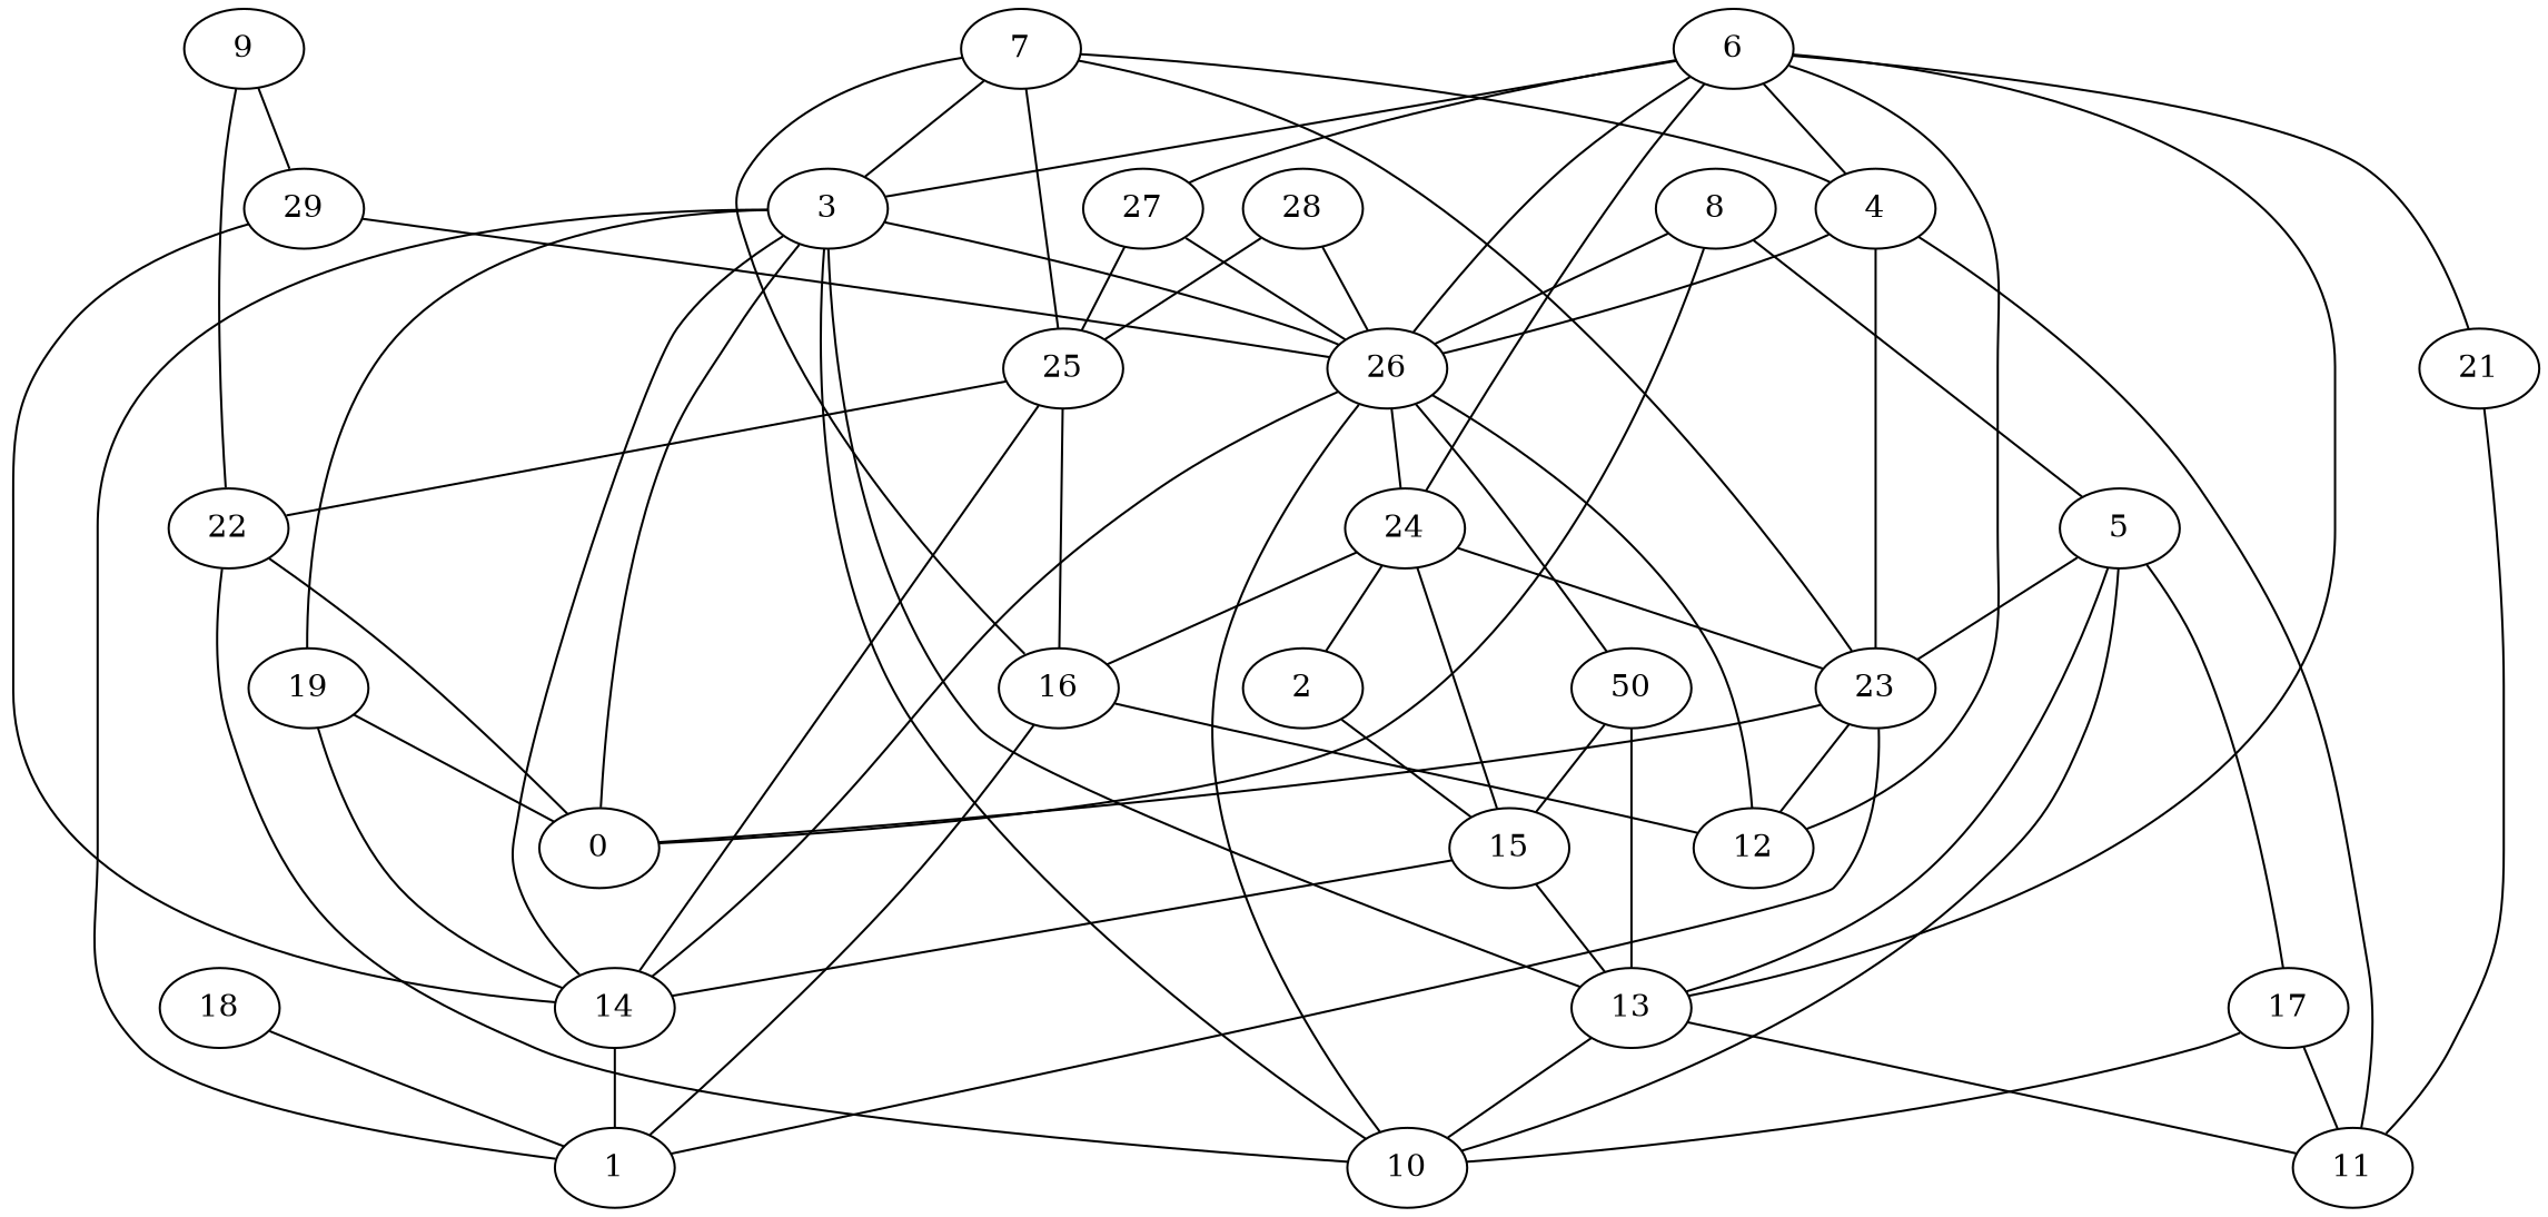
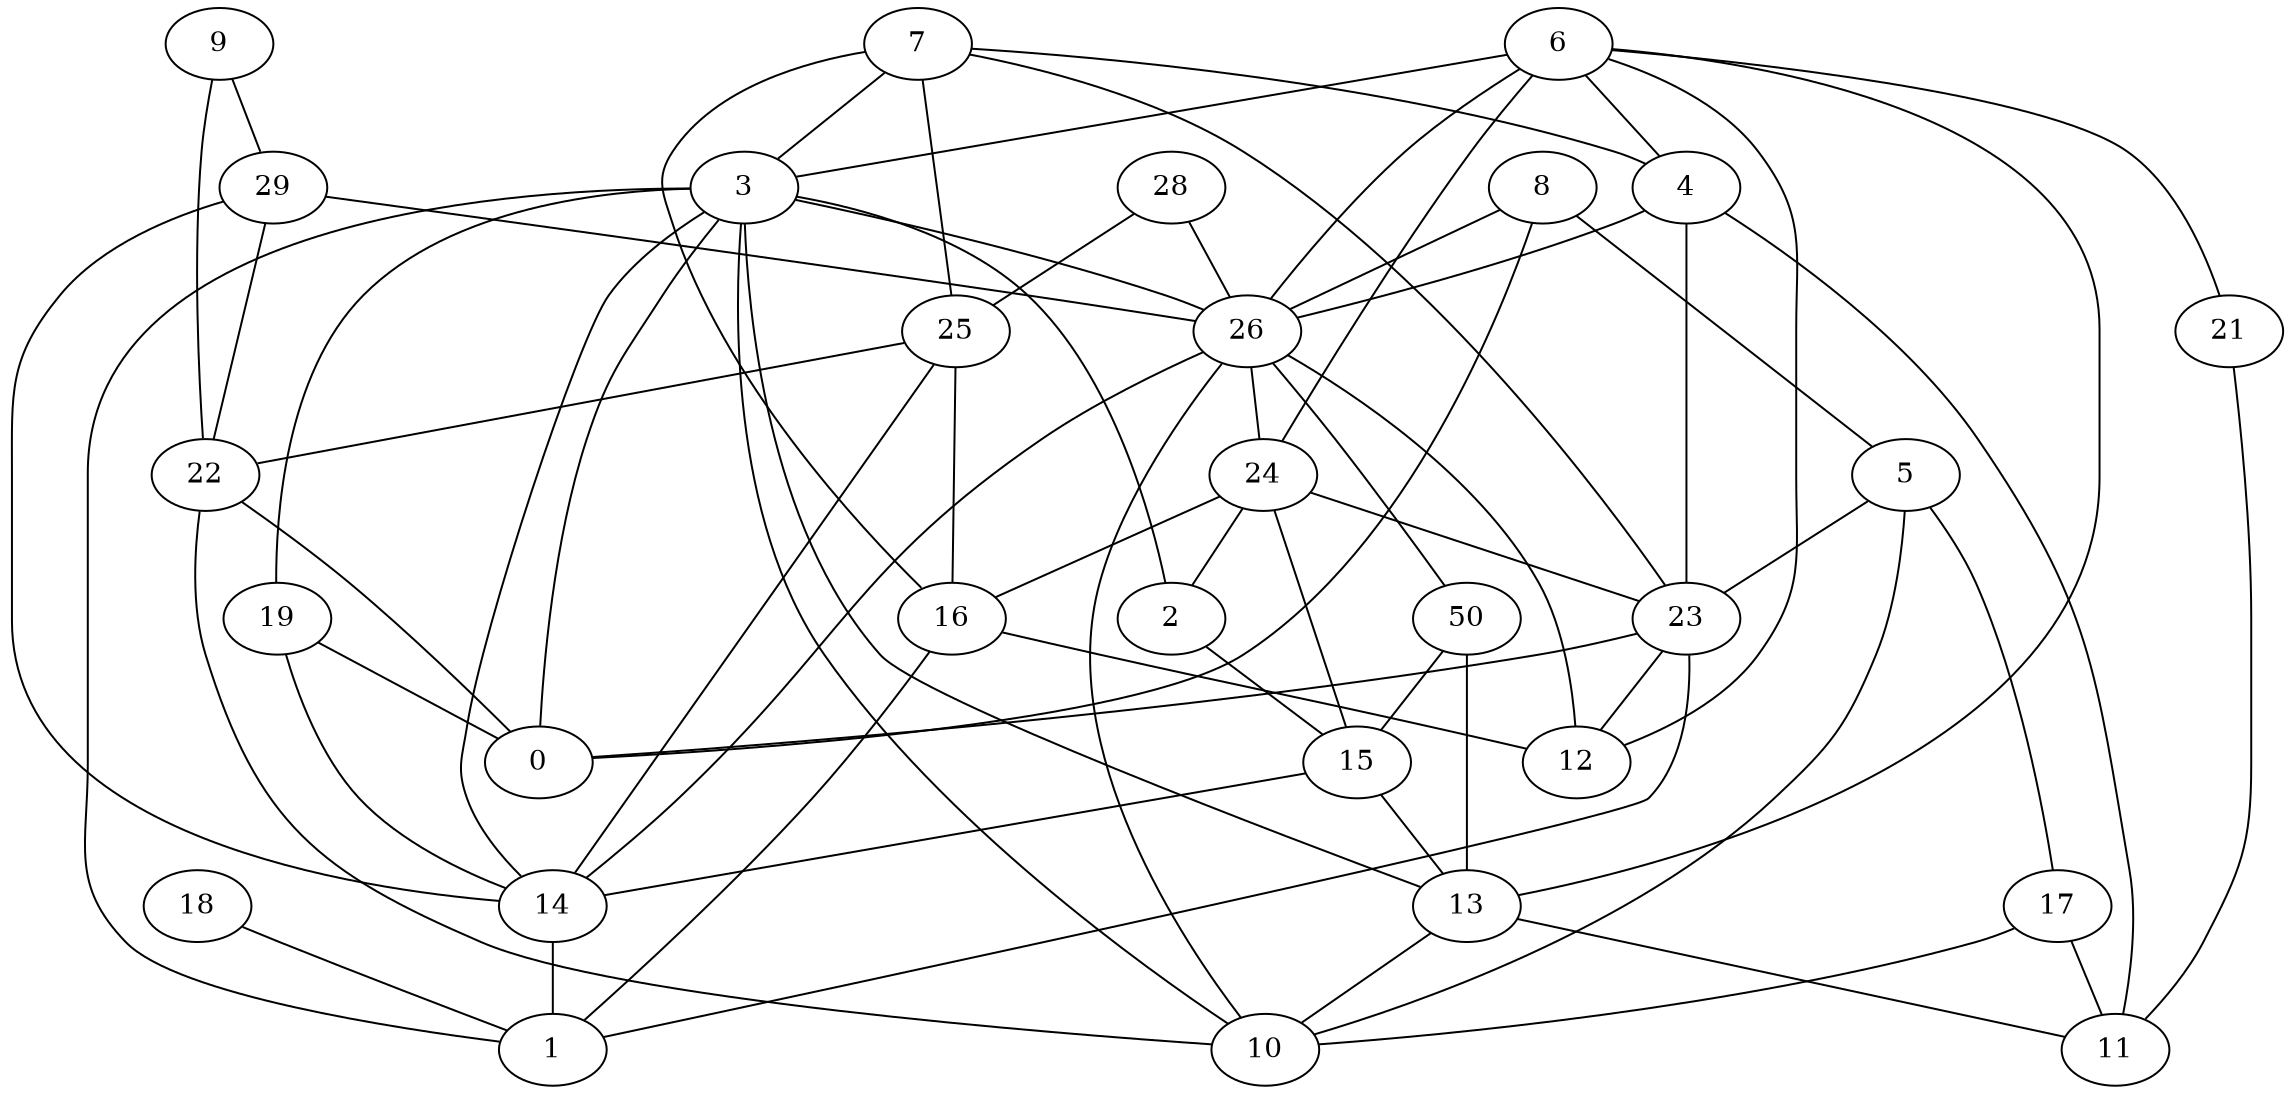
  digraph {
    edge [color=black dir=none]
    8
    0
    26
    5
    28
    25
    24
    10
    14
    12
    n11 [label=50]
    4
    11
    23
    1
    15
    19
    18
    2
    16
    6
    3
    21
-   27
    13
    7
    9
    22
    29
    17
    subgraph sub_1 {
      8
      0
      26
      5
      28
      25
      24
      10
      14
      12
      n11
      4
      11
      23
      1
      15
      19
      18
      2
      16
      6
      3
      21
-     27
      13
      7
      9
      22
      29
      17
    }
    8 -> 0
    8 -> 26
    8 -> 5
    26 -> 24
    26 -> 10
    26 -> 14
    26 -> 12
    26 -> n11
    5 -> 10
    5 -> 23
-   5 -> 13
    5 -> 17
    28 -> 26
    28 -> 25
    25 -> 14
    25 -> 16
    25 -> 22
    24 -> 23
    24 -> 15
    24 -> 2
    24 -> 16
    14 -> 1
    n11 -> 15
    n11 -> 13
    4 -> 26
    4 -> 11
    4 -> 23
    23 -> 0
    23 -> 12
    23 -> 1
    15 -> 14
    15 -> 13
    19 -> 0
    19 -> 14
    18 -> 1
    2 -> 15
    16 -> 12
    16 -> 1
    6 -> 26
    6 -> 24
    6 -> 12
    6 -> 4
    6 -> 3
    6 -> 21
-   6 -> 27
    6 -> 13
    3 -> 0
    3 -> 26
    3 -> 10
    3 -> 14
    3 -> 1
    3 -> 19
+   3 -> 2
    3 -> 13
    21 -> 11
-   27 -> 26
-   27 -> 25
    13 -> 10
    13 -> 11
    7 -> 25
    7 -> 4
    7 -> 23
    7 -> 16
    7 -> 3
    9 -> 22
    9 -> 29
    22 -> 0
    22 -> 10
    29 -> 26
    29 -> 14
+   29 -> 22
    17 -> 10
    17 -> 11
  }
